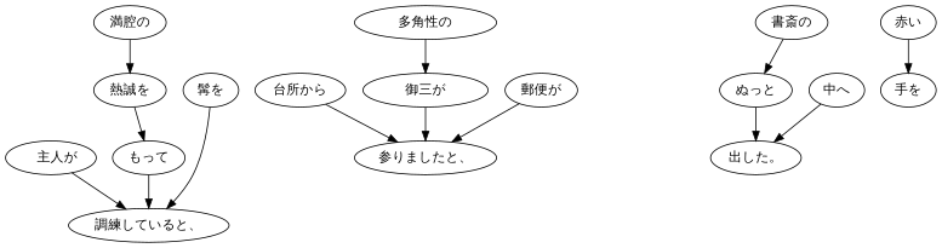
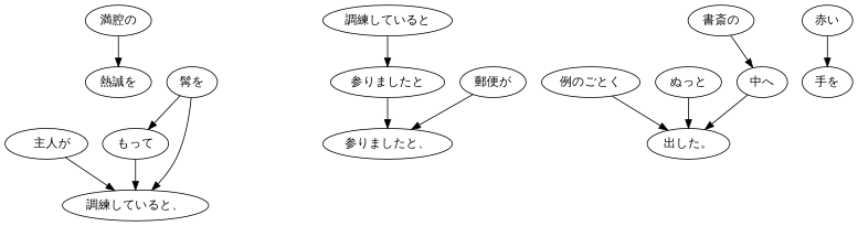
  digraph {
    fontname="Noto Sans"
    node [fontname="Noto Sans"]
    edge [fontname="Noto Sans"]
    n1 [label="　主人が"]
    n2 [label="調練していると、"]
    n3 [label="満腔の"]
    n4 [label="熱誠を"]
    n5 [label="もって"]
    n6 [label="髯を"]
    n7 [label="参りましたと、"]
-   n8 [label="台所から"]
-   n9 [label="多角性の"]
-   n10 [label="御三が"]
+   n9 [label="調練していると"]
+   n10 [label="参りましたと"]
    n11 [label="郵便が"]
    n12 [label="出した。"]
+   n13 [label="例のごとく"]
    n14 [label="赤い"]
    n15 [label="手を"]
    n16 [label="ぬっと"]
    n17 [label="書斎の"]
    n18 [label="中へ"]
    n1 -> n2
    n3 -> n4
-   n4 -> n5
+   n6 -> n5
    n5 -> n2
    n6 -> n2
-   n8 -> n7
    n9 -> n10
    n10 -> n7
    n11 -> n7
+   n13 -> n12
    n14 -> n15
    n16 -> n12
-   n17 -> n16
+   n17 -> n18
    n18 -> n12
  }
